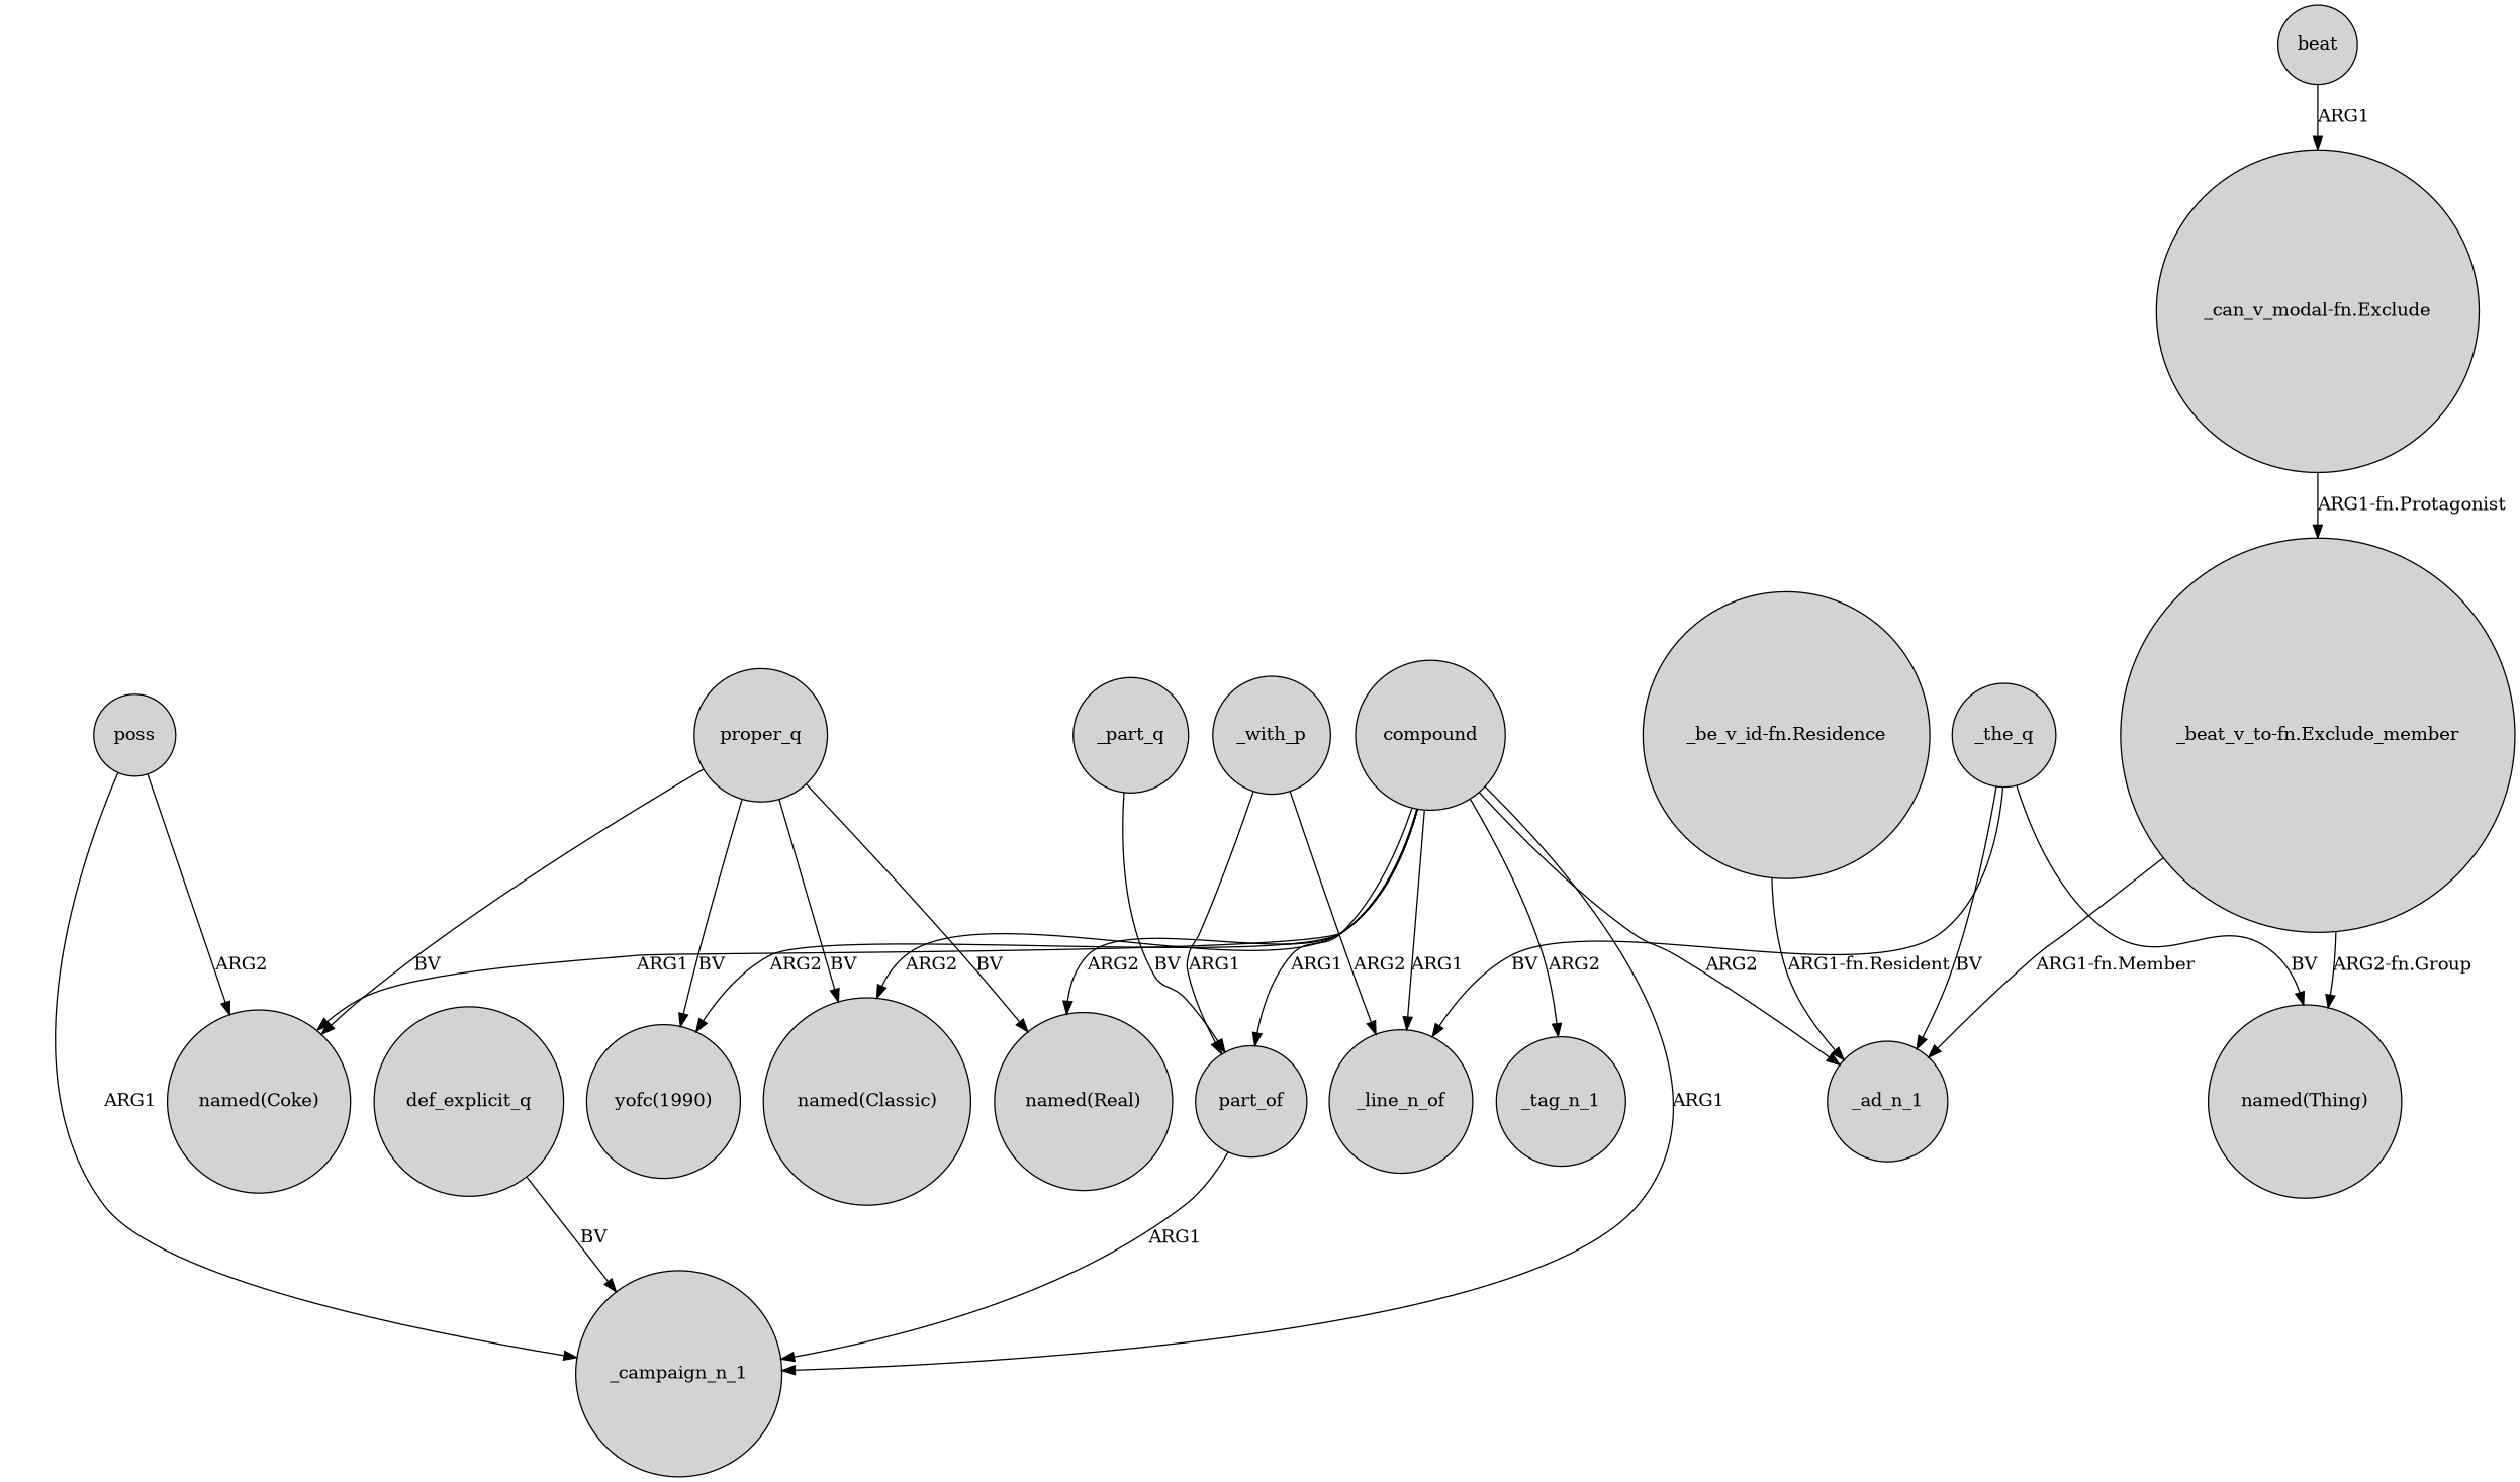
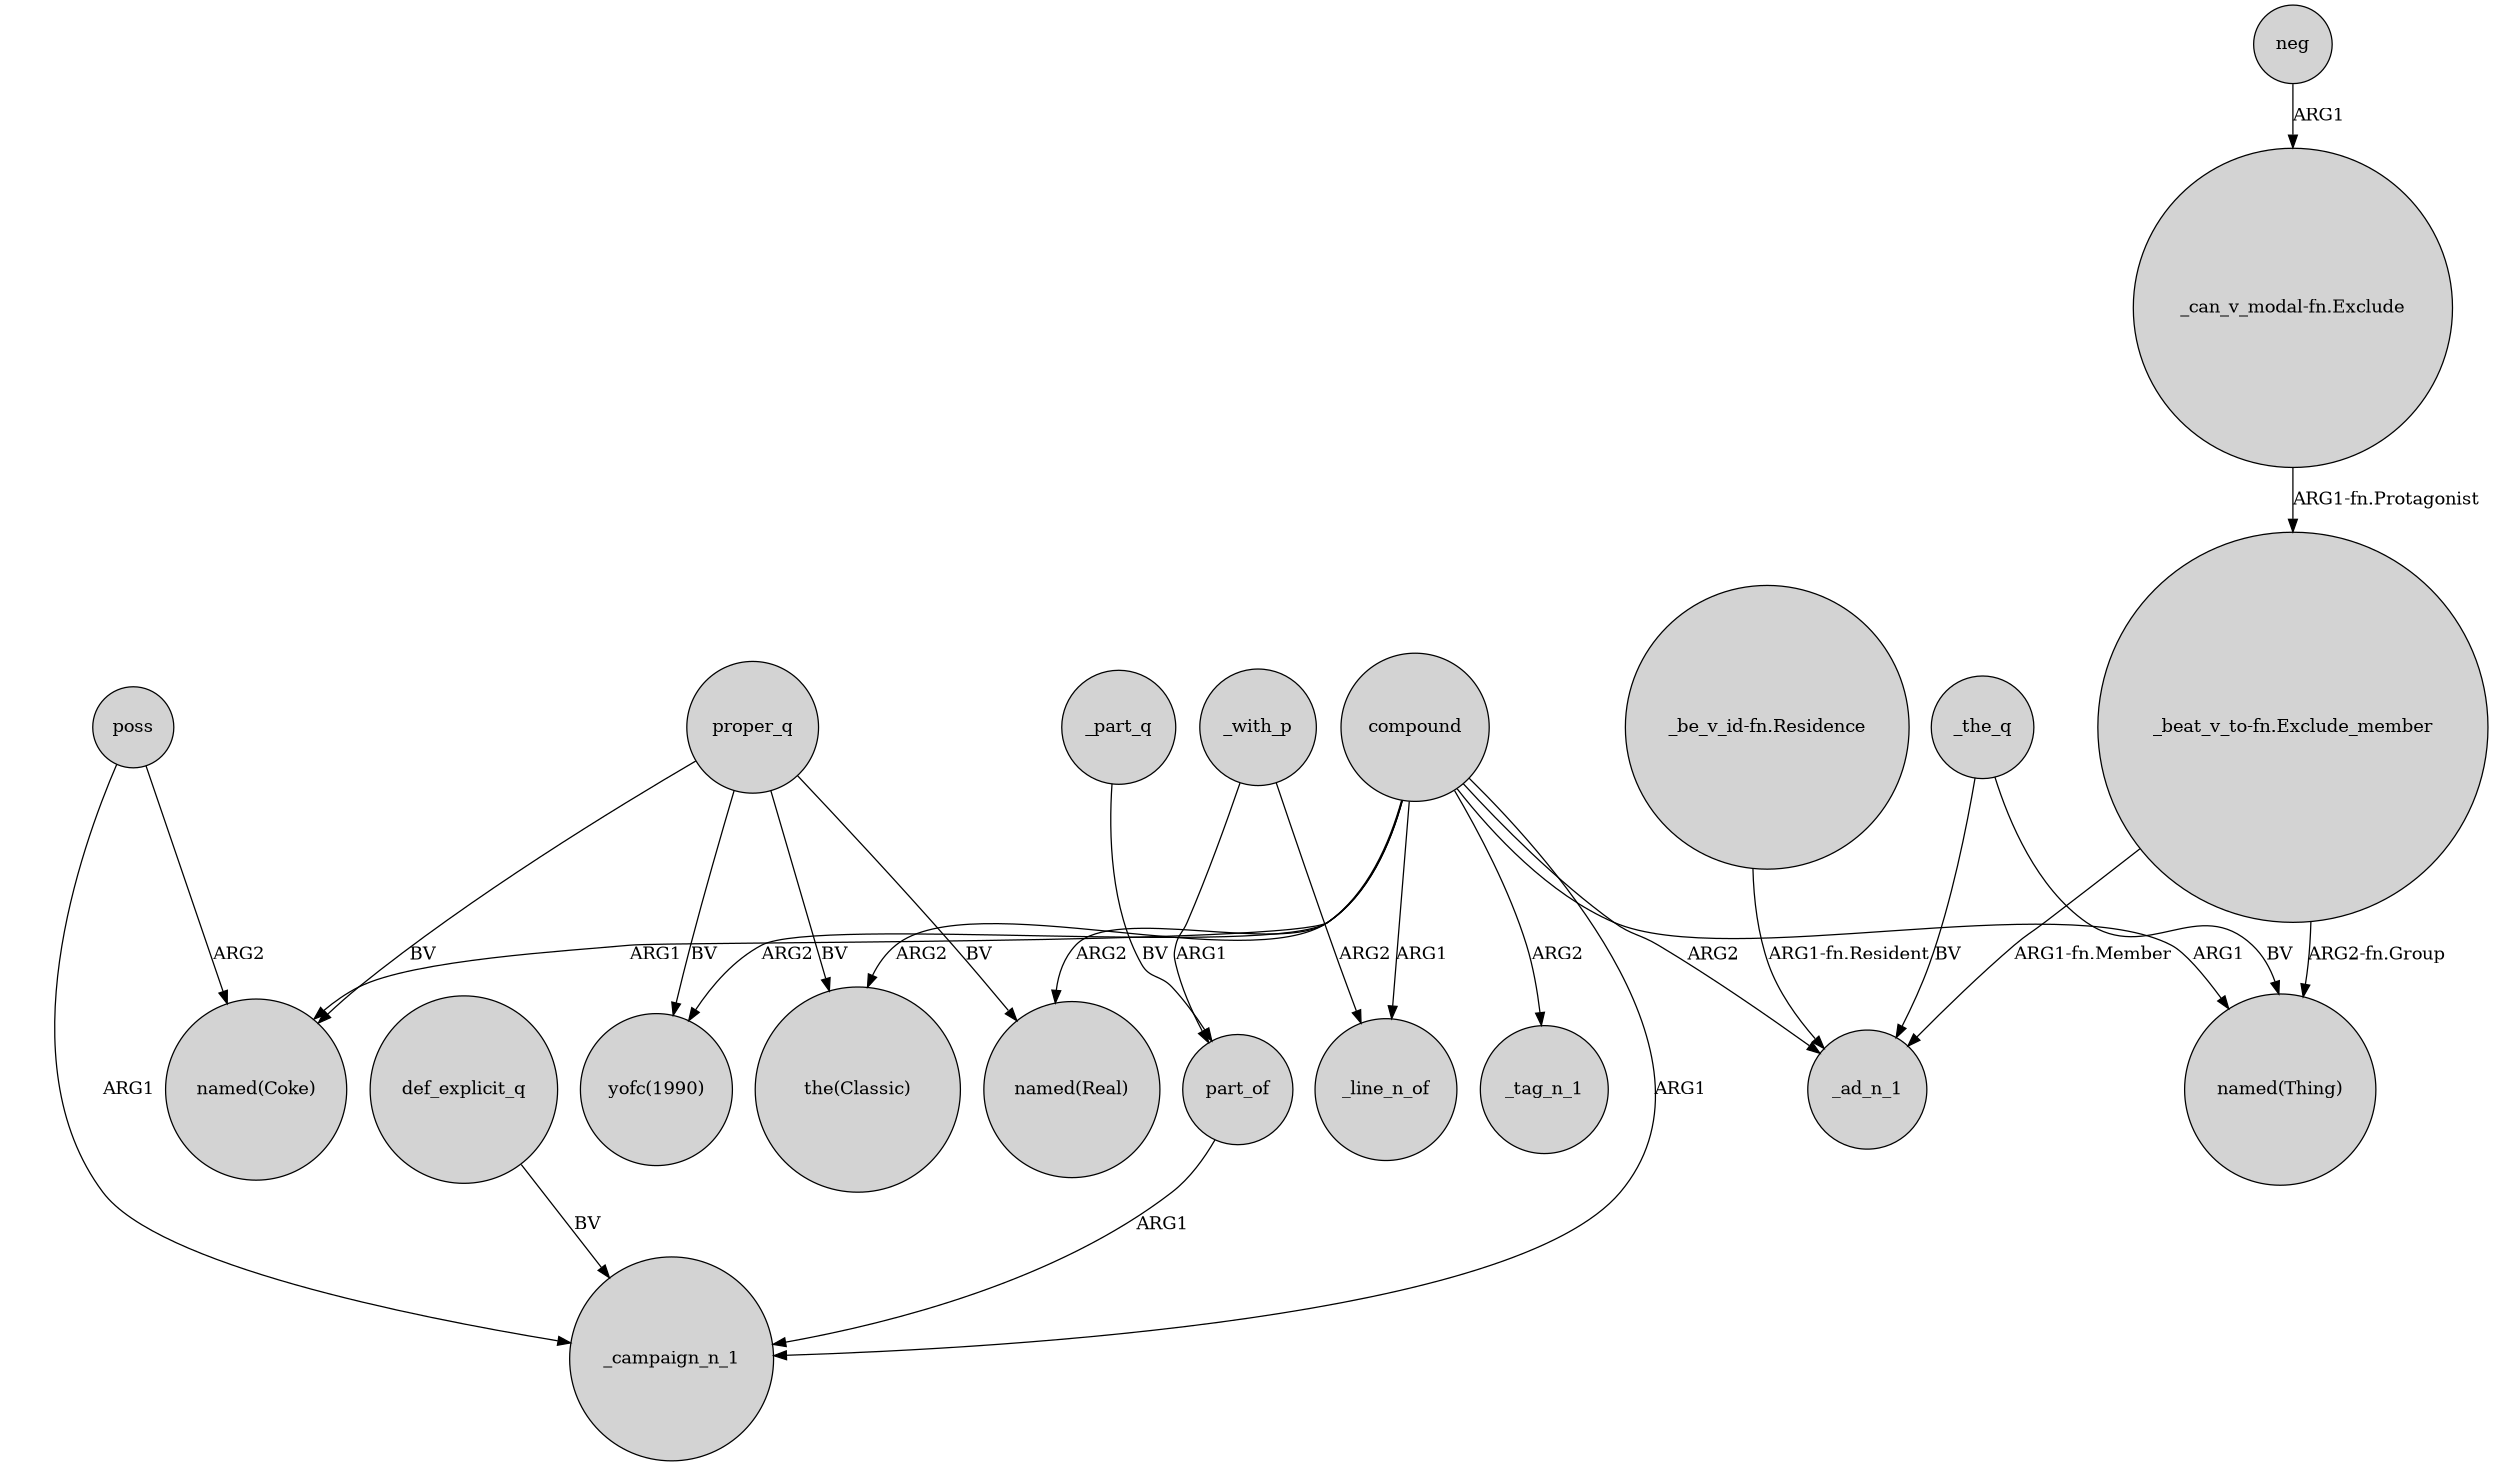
  digraph {
    node [shape=circle style=filled]
    proper_q
    "named(Real)"
    "named(Coke)"
    "yofc(1990)"
-   "named(Classic)"
+   "named(Classic)" [label="the(Classic)"]
    def_explicit_q
    _campaign_n_1
    "_be_v_id-fn.Residence"
    _ad_n_1
    part_of
    _the_q
    _line_n_of
    "named(Thing)"
    compound
    _tag_n_1
    n16 [label="_can_v_modal-fn.Exclude"]
-   neg [label=beat]
+   neg
    "_beat_v_to-fn.Exclude_member"
    _part_q
    _with_p
    poss
    proper_q -> "named(Real)" [label=BV]
    proper_q -> "named(Coke)" [label=BV]
    proper_q -> "yofc(1990)" [label=BV]
    proper_q -> "named(Classic)" [label=BV]
    def_explicit_q -> _campaign_n_1 [label=BV]
    "_be_v_id-fn.Residence" -> _ad_n_1 [label="ARG1-fn.Resident"]
    part_of -> _campaign_n_1 [label=ARG1]
    _the_q -> _ad_n_1 [label=BV]
-   _the_q -> _line_n_of [label=BV]
    _the_q -> "named(Thing)" [label=BV]
    compound -> "named(Real)" [label=ARG2]
    compound -> "named(Coke)" [label=ARG1]
    compound -> "yofc(1990)" [label=ARG2]
    compound -> "named(Classic)" [label=ARG2]
    compound -> _campaign_n_1 [label=ARG1]
    compound -> _ad_n_1 [label=ARG2]
    compound -> _line_n_of [label=ARG1]
-   compound -> part_of [label=ARG1]
+   compound -> "named(Thing)" [label=ARG1]
    compound -> _tag_n_1 [label=ARG2]
    n16 -> "_beat_v_to-fn.Exclude_member" [label="ARG1-fn.Protagonist"]
    neg -> n16 [label=ARG1]
    "_beat_v_to-fn.Exclude_member" -> _ad_n_1 [label="ARG1-fn.Member"]
    "_beat_v_to-fn.Exclude_member" -> "named(Thing)" [label="ARG2-fn.Group"]
    _part_q -> part_of [label=BV]
    _with_p -> part_of [label=ARG1]
    _with_p -> _line_n_of [label=ARG2]
    poss -> "named(Coke)" [label=ARG2]
    poss -> _campaign_n_1 [label=ARG1]
  }
